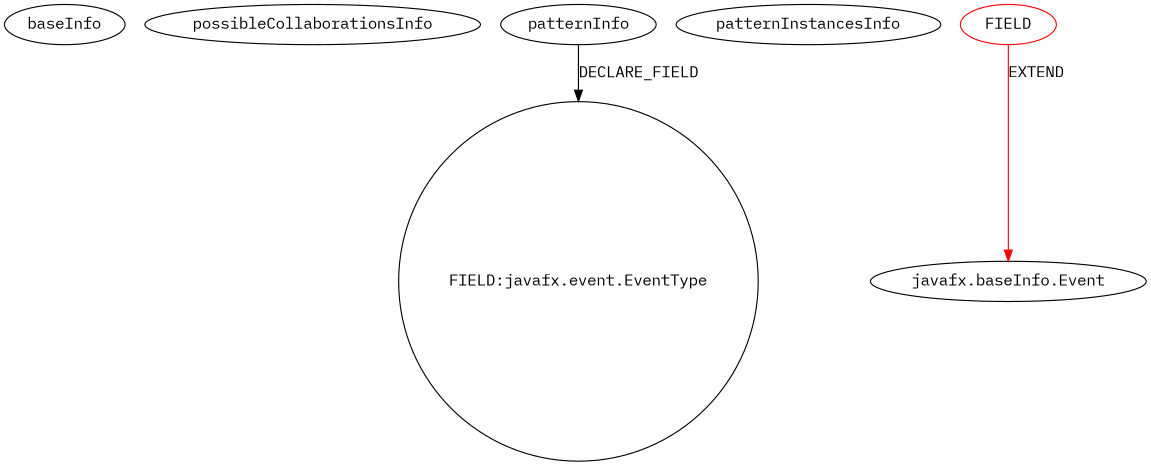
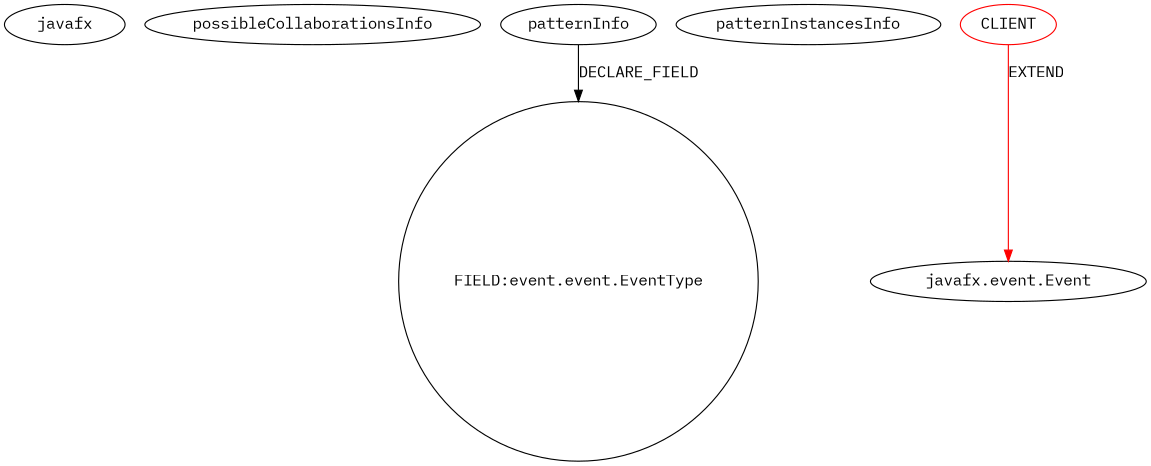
  digraph {
    fontname="IBM Plex Mono"
    node [fontname="IBM Plex Mono"]
    edge [fontname="IBM Plex Mono"]
-   baseInfo [category=pattern graphId=417 isAnonymous=false possibleRelation=false]
+   baseInfo [category=pattern graphId=417 isAnonymous=false possibleRelation=false label=javafx]
    possibleCollaborationsInfo
    patternInfo [frequency=4.0 patternRootClient=0]
-   n4 [isFrameworkType=false label="FIELD:javafx.event.EventType" shape=circle vertexType=FIELD_DECLARATION]
+   n4 [isFrameworkType=false label="FIELD:event.event.EventType" shape=circle vertexType=FIELD_DECLARATION]
    patternInstancesInfo [0="mfischbo-fxplumber~/mfischbo-fxplumber/fxplumber-master/fxplumber/src/main/java/de/artignition/fxplumber/event/ConnectorEvent.java~ConnectorEvent~3610" 1="mfischbo-fxplumber~/mfischbo-fxplumber/fxplumber-master/fxplumber/src/main/java/de/artignition/fxplumber/event/ConnectionEvent.java~ConnectionEvent~3608" 2="abuczko-JFXDockManager~/abuczko-JFXDockManager/JFXDockManager-master/JFXDockManager/src/controller/event/DockPanelModificationEvent.java~DockPanelModificationEvent~1689" 3="mfischbo-fxplumber~/mfischbo-fxplumber/fxplumber-master/fxplumber/src/main/java/de/artignition/fxplumber/event/NodeEvent.java~NodeEvent~3609"]
-   n6 [isFrameworkType=false label="javafx.baseInfo.Event" vertexType=FRAMEWORK_CLASS_TYPE]
-   n7 [color=red isFrameworkType=false label=FIELD vertexType=ROOT_CLIENT_CLASS_DECLARATION]
+   n6 [isFrameworkType=false label="javafx.event.Event" vertexType=FRAMEWORK_CLASS_TYPE]
+   n7 [color=red isFrameworkType=false label=CLIENT vertexType=ROOT_CLIENT_CLASS_DECLARATION]
    patternInfo -> n4 [label=DECLARE_FIELD]
    n7 -> n6 [color=red label=EXTEND]
  }
